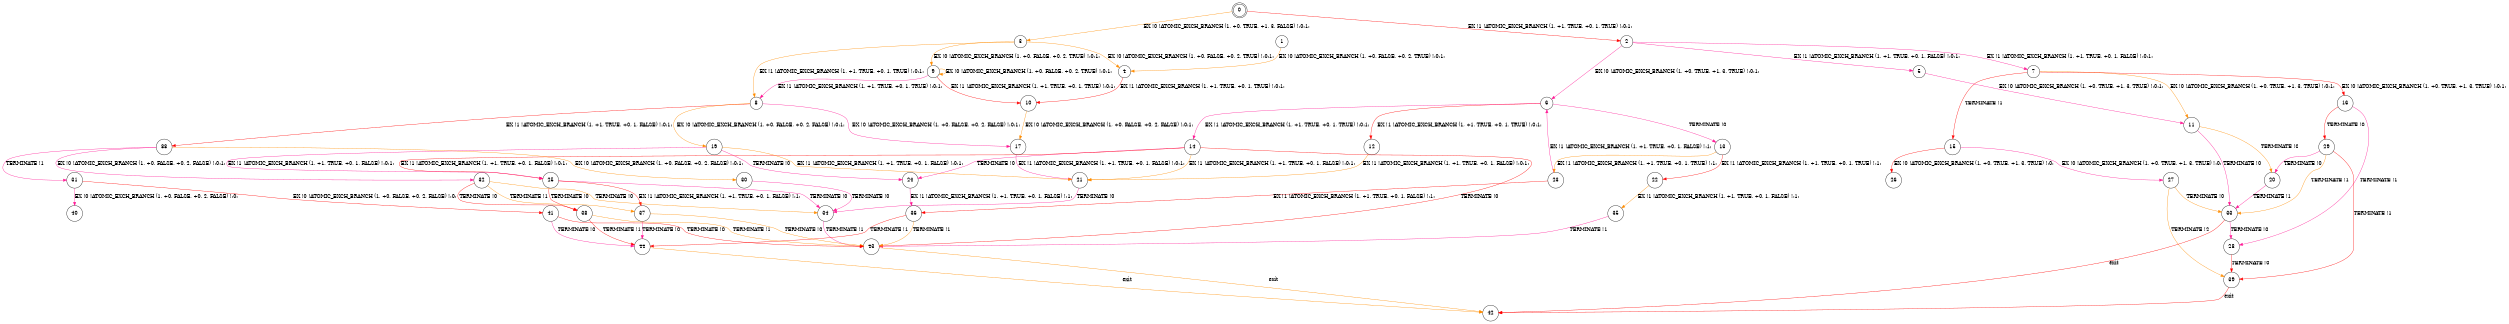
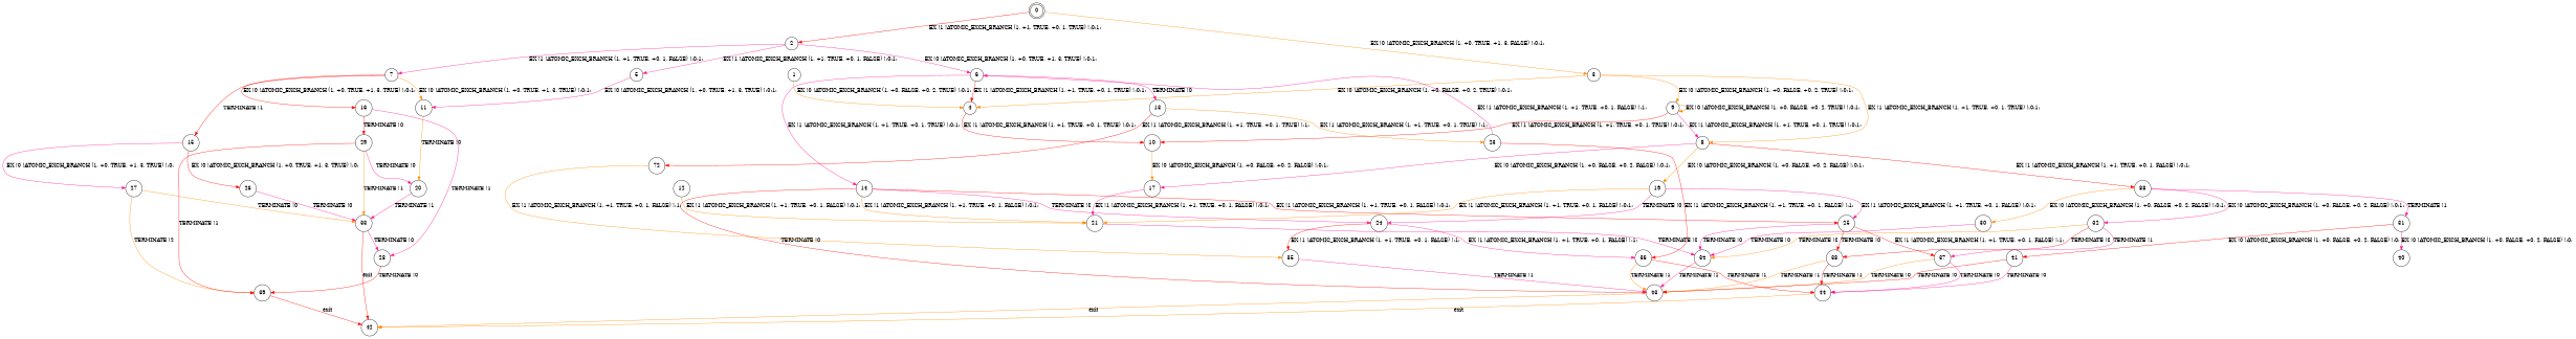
  digraph {
    node [shape=circle]
    edge [color=deeppink]
    0 [peripheries=2]
    2
    3
    1
    4
    5
    6
    7
    8
    9
    10
    11
    12
    13
    14
    15
    16
    17
    n19 [label=88]
    19
    20
    21
-   22
+   22 [label=72]
    23
    24
    25
    43
    26
    27
    28
    29
    30
    31
    32
    33
    34
    35
    36
    37
    38
    39
    40
    41
    42
    44
    0 -> 2 [color=red label="EX !1 !ATOMIC_EXCH_BRANCH (1, +1, TRUE, +0, 1, TRUE) !:0:1:"]
    0 -> 3 [color=darkorange label="EX !0 !ATOMIC_EXCH_BRANCH (1, +0, TRUE, +1, 3, FALSE) !:0:1:"]
    2 -> 5 [label="EX !1 !ATOMIC_EXCH_BRANCH (1, +1, TRUE, +0, 1, FALSE) !:0:1:"]
    2 -> 6 [label="EX !0 !ATOMIC_EXCH_BRANCH (1, +0, TRUE, +1, 3, TRUE) !:0:1:"]
    2 -> 7 [label="EX !1 !ATOMIC_EXCH_BRANCH (1, +1, TRUE, +0, 1, FALSE) !:0:1:"]
    3 -> 4 [color=darkorange label="EX !0 !ATOMIC_EXCH_BRANCH (1, +0, FALSE, +0, 2, TRUE) !:0:1:"]
    3 -> 8 [color=darkorange label="EX !1 !ATOMIC_EXCH_BRANCH (1, +1, TRUE, +0, 1, TRUE) !:0:1:"]
    3 -> 9 [color=darkorange label="EX !0 !ATOMIC_EXCH_BRANCH (1, +0, FALSE, +0, 2, TRUE) !:0:1:"]
    1 -> 4 [color=darkorange label="EX !0 !ATOMIC_EXCH_BRANCH (1, +0, FALSE, +0, 2, TRUE) !:0:1:"]
    4 -> 10 [color=red label="EX !1 !ATOMIC_EXCH_BRANCH (1, +1, TRUE, +0, 1, TRUE) !:0:1:"]
    5 -> 11 [label="EX !0 !ATOMIC_EXCH_BRANCH (1, +0, TRUE, +1, 3, TRUE) !:0:1:"]
-   6 -> 12 [color=red label="EX !1 !ATOMIC_EXCH_BRANCH (1, +1, TRUE, +0, 1, TRUE) !:0:1:"]
+   6 -> 4 [color=red label="EX !1 !ATOMIC_EXCH_BRANCH (1, +1, TRUE, +0, 1, TRUE) !:0:1:"]
    6 -> 13 [label="TERMINATE !0"]
    6 -> 14 [label="EX !1 !ATOMIC_EXCH_BRANCH (1, +1, TRUE, +0, 1, TRUE) !:0:1:"]
    7 -> 11 [color=darkorange label="EX !0 !ATOMIC_EXCH_BRANCH (1, +0, TRUE, +1, 3, TRUE) !:0:1:"]
    7 -> 15 [color=red label="TERMINATE !1"]
    7 -> 16 [color=red label="EX !0 !ATOMIC_EXCH_BRANCH (1, +0, TRUE, +1, 3, TRUE) !:0:1:"]
    8 -> 17 [label="EX !0 !ATOMIC_EXCH_BRANCH (1, +0, FALSE, +0, 2, FALSE) !:0:1:"]
    8 -> n19 [color=red label="EX !1 !ATOMIC_EXCH_BRANCH (1, +1, TRUE, +0, 1, FALSE) !:0:1:"]
    8 -> 19 [color=darkorange label="EX !0 !ATOMIC_EXCH_BRANCH (1, +0, FALSE, +0, 2, FALSE) !:0:1:"]
    9 -> 8 [label="EX !1 !ATOMIC_EXCH_BRANCH (1, +1, TRUE, +0, 1, TRUE) !:0:1:"]
    9 -> 9 [color=darkorange label="EX !0 !ATOMIC_EXCH_BRANCH (1, +0, FALSE, +0, 2, TRUE) !:0:1:"]
    9 -> 10 [color=red label="EX !1 !ATOMIC_EXCH_BRANCH (1, +1, TRUE, +0, 1, TRUE) !:0:1:"]
    10 -> 17 [color=darkorange label="EX !0 !ATOMIC_EXCH_BRANCH (1, +0, FALSE, +0, 2, FALSE) !:0:1:"]
    11 -> 20 [color=darkorange label="TERMINATE !0"]
    12 -> 21 [color=darkorange label="EX !1 !ATOMIC_EXCH_BRANCH (1, +1, TRUE, +0, 1, FALSE) !:0:1:"]
    13 -> 22 [color=red label="EX !1 !ATOMIC_EXCH_BRANCH (1, +1, TRUE, +0, 1, TRUE) !:1:"]
    13 -> 23 [color=darkorange label="EX !1 !ATOMIC_EXCH_BRANCH (1, +1, TRUE, +0, 1, TRUE) !:1:"]
    14 -> 21 [color=darkorange label="EX !1 !ATOMIC_EXCH_BRANCH (1, +1, TRUE, +0, 1, FALSE) !:0:1:"]
    14 -> 24 [label="TERMINATE !0"]
    14 -> 25 [color=red label="EX !1 !ATOMIC_EXCH_BRANCH (1, +1, TRUE, +0, 1, FALSE) !:0:1:"]
    14 -> 43 [color=red label="TERMINATE !0"]
    15 -> 26 [color=red label="EX !0 !ATOMIC_EXCH_BRANCH (1, +0, TRUE, +1, 3, TRUE) !:0:"]
    15 -> 27 [label="EX !0 !ATOMIC_EXCH_BRANCH (1, +0, TRUE, +1, 3, TRUE) !:0:"]
    16 -> 28 [label="TERMINATE !1"]
    16 -> 29 [color=red label="TERMINATE !0"]
    17 -> 21 [label="EX !1 !ATOMIC_EXCH_BRANCH (1, +1, TRUE, +0, 1, FALSE) !:0:1:"]
    n19 -> 30 [color=darkorange label="EX !0 !ATOMIC_EXCH_BRANCH (1, +0, FALSE, +0, 2, FALSE) !:0:1:"]
    n19 -> 31 [label="TERMINATE !1"]
    n19 -> 32 [label="EX !0 !ATOMIC_EXCH_BRANCH (1, +0, FALSE, +0, 2, FALSE) !:0:1:"]
    19 -> 21 [color=darkorange label="EX !1 !ATOMIC_EXCH_BRANCH (1, +1, TRUE, +0, 1, FALSE) !:0:1:"]
    19 -> 24 [label="TERMINATE !0"]
    19 -> 25 [label="EX !1 !ATOMIC_EXCH_BRANCH (1, +1, TRUE, +0, 1, FALSE) !:0:1:"]
    20 -> 33 [label="TERMINATE !1"]
    21 -> 34 [label="TERMINATE !0"]
    22 -> 35 [color=darkorange label="EX !1 !ATOMIC_EXCH_BRANCH (1, +1, TRUE, +0, 1, FALSE) !:1:"]
    23 -> 6 [label="EX !1 !ATOMIC_EXCH_BRANCH (1, +1, TRUE, +0, 1, FALSE) !:1:"]
    23 -> 36 [color=red label="EX !1 !ATOMIC_EXCH_BRANCH (1, +1, TRUE, +0, 1, FALSE) !:1:"]
+   24 -> 35 [color=red label="EX !1 !ATOMIC_EXCH_BRANCH (1, +1, TRUE, +0, 1, FALSE) !:1:"]
    24 -> 36 [label="EX !1 !ATOMIC_EXCH_BRANCH (1, +1, TRUE, +0, 1, FALSE) !:1:"]
    25 -> 34 [label="TERMINATE !0"]
    25 -> 37 [color=red label="EX !1 !ATOMIC_EXCH_BRANCH (1, +1, TRUE, +0, 1, FALSE) !:1:"]
    25 -> 38 [color=red label="TERMINATE !0"]
    43 -> 42 [color=darkorange label=exit]
-   11 -> 33 [label="TERMINATE !0"]
+   26 -> 33 [label="TERMINATE !0"]
    27 -> 33 [color=darkorange label="TERMINATE !0"]
    27 -> 39 [color=darkorange label="TERMINATE !2"]
    28 -> 39 [color=red label="TERMINATE !0"]
    29 -> 20 [label="TERMINATE !0"]
    29 -> 33 [color=darkorange label="TERMINATE !1"]
    29 -> 39 [color=red label="TERMINATE !1"]
    30 -> 34 [label="TERMINATE !0"]
    31 -> 40 [label="EX !0 !ATOMIC_EXCH_BRANCH (1, +0, FALSE, +0, 2, FALSE) !:0:"]
    31 -> 41 [color=red label="EX !0 !ATOMIC_EXCH_BRANCH (1, +0, FALSE, +0, 2, FALSE) !:0:"]
    32 -> 34 [color=darkorange label="TERMINATE !0"]
-   32 -> 37 [color=darkorange label="TERMINATE !1"]
+   32 -> 37 [label="TERMINATE !1"]
    32 -> 38 [color=red label="TERMINATE !0"]
    33 -> 28 [label="TERMINATE !0"]
    33 -> 42 [color=red label=exit]
    34 -> 43 [label="TERMINATE !1"]
    35 -> 43 [label="TERMINATE !1"]
    36 -> 43 [color=darkorange label="TERMINATE !1"]
    36 -> 44 [color=red label="TERMINATE !1"]
    37 -> 43 [color=darkorange label="TERMINATE !0"]
    37 -> 44 [label="TERMINATE !0"]
    38 -> 43 [color=darkorange label="TERMINATE !1"]
    38 -> 44 [color=red label="TERMINATE !1"]
    39 -> 42 [color=red label=exit]
    41 -> 43 [color=red label="TERMINATE !0"]
    41 -> 44 [label="TERMINATE !0"]
    44 -> 42 [color=darkorange label=exit]
  }
